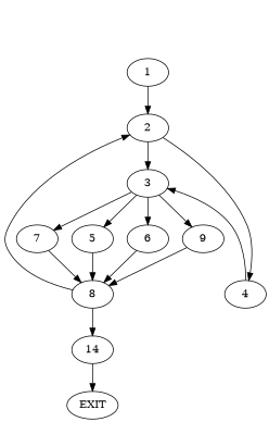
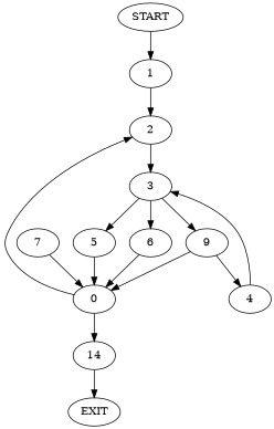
  digraph {
+   n1 [label=START]
    1
    2
    n4 [label=EXIT]
    3
    4
    5
    6
    7
    9
-   8
+   8 [label=0]
    n12 [label=14]
+   n1 -> 1
    1 -> 2
    2 -> 3
-   2 -> 4
+   9 -> 4
    3 -> 5
    3 -> 6
-   3 -> 7
    3 -> 9
    4 -> 3
    5 -> 8
    6 -> 8
    7 -> 8
    9 -> 8
    8 -> 2
    8 -> n12
    n12 -> n4
  }
